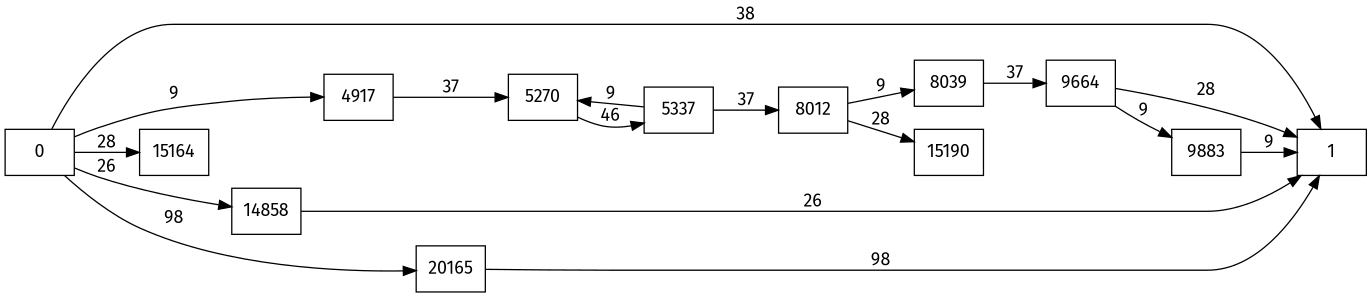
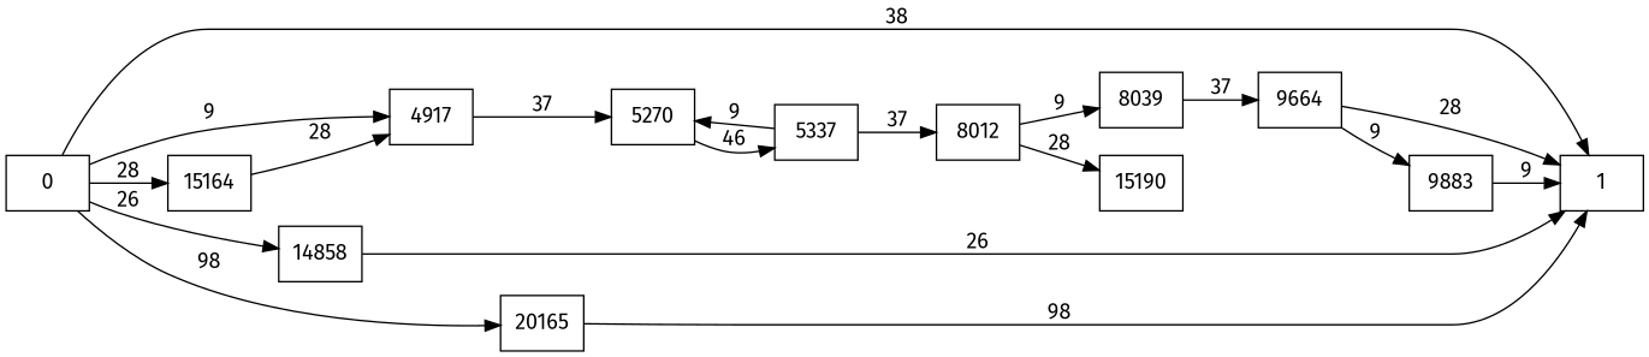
  digraph {
    fontname="Fira Sans"
    rankdir=LR
    node [fontname="Fira Sans" shape=rectangle]
    edge [fontname="Fira Sans"]
    n1 [label=4917]
    5270
    5337
    8012
    8039
    15190
    9664
    1
    9883
    14858
    15164
    20165
    0
    n1 -> 5270 [label=37]
    5270 -> 5337 [label=46]
    5337 -> 5270 [label=9]
    5337 -> 8012 [label=37]
    8012 -> 8039 [label=9]
    8012 -> 15190 [label=28]
    8039 -> 9664 [label=37]
    9664 -> 1 [label=28]
    9664 -> 9883 [label=9]
    9883 -> 1 [label=9]
    14858 -> 1 [label=26]
+   15164 -> n1 [label=28]
    20165 -> 1 [label=98]
    0 -> n1 [label=9]
    0 -> 1 [label=38]
    0 -> 14858 [label=26]
    0 -> 15164 [label=28]
    0 -> 20165 [label=98]
  }
